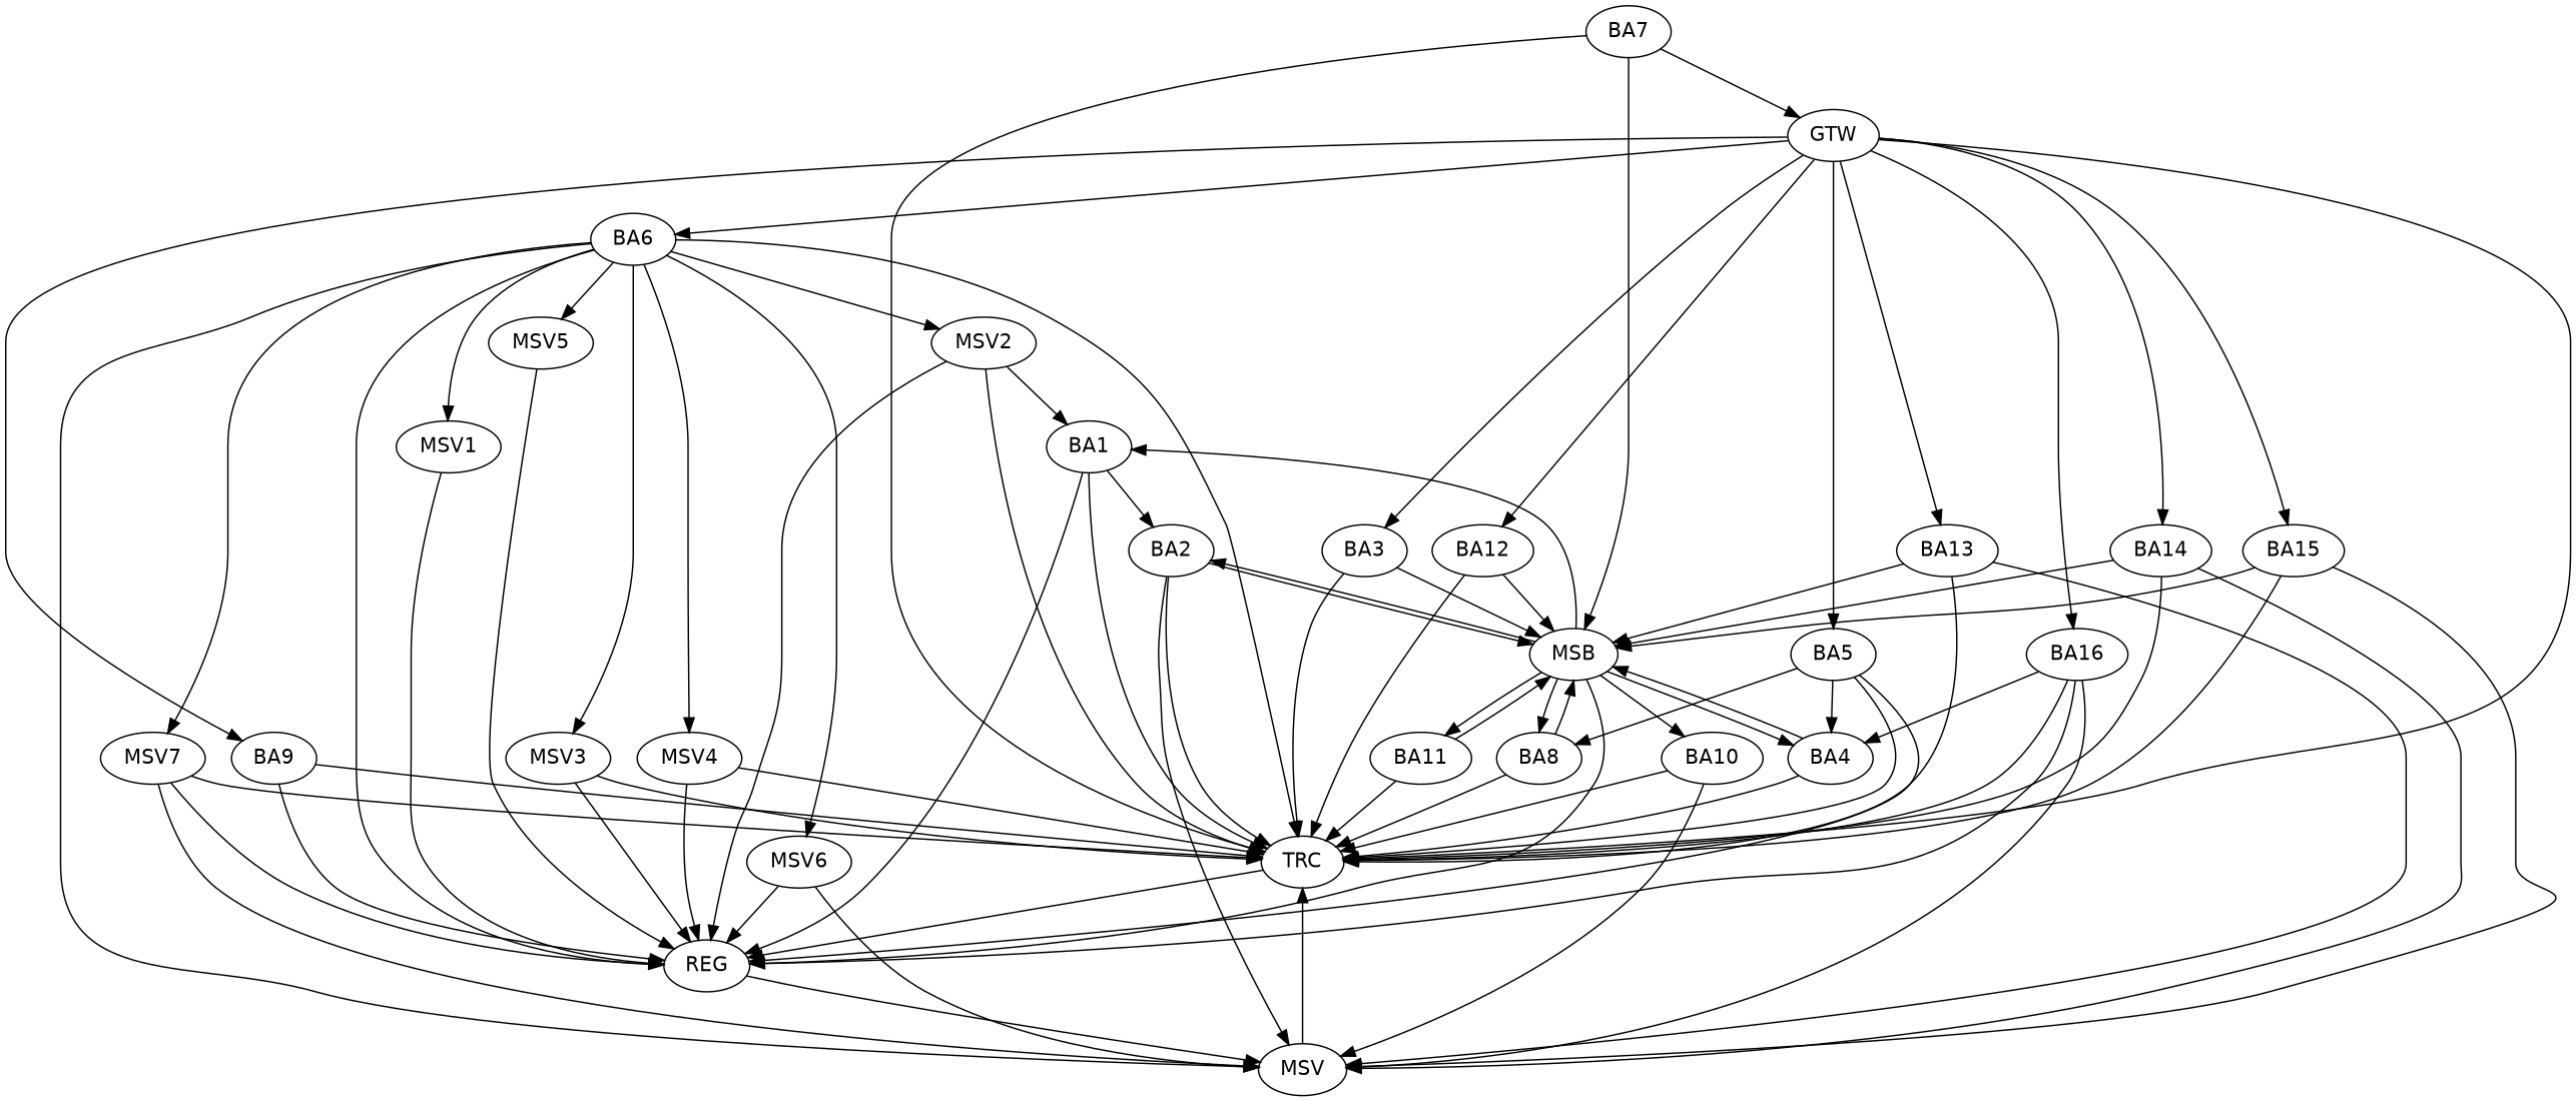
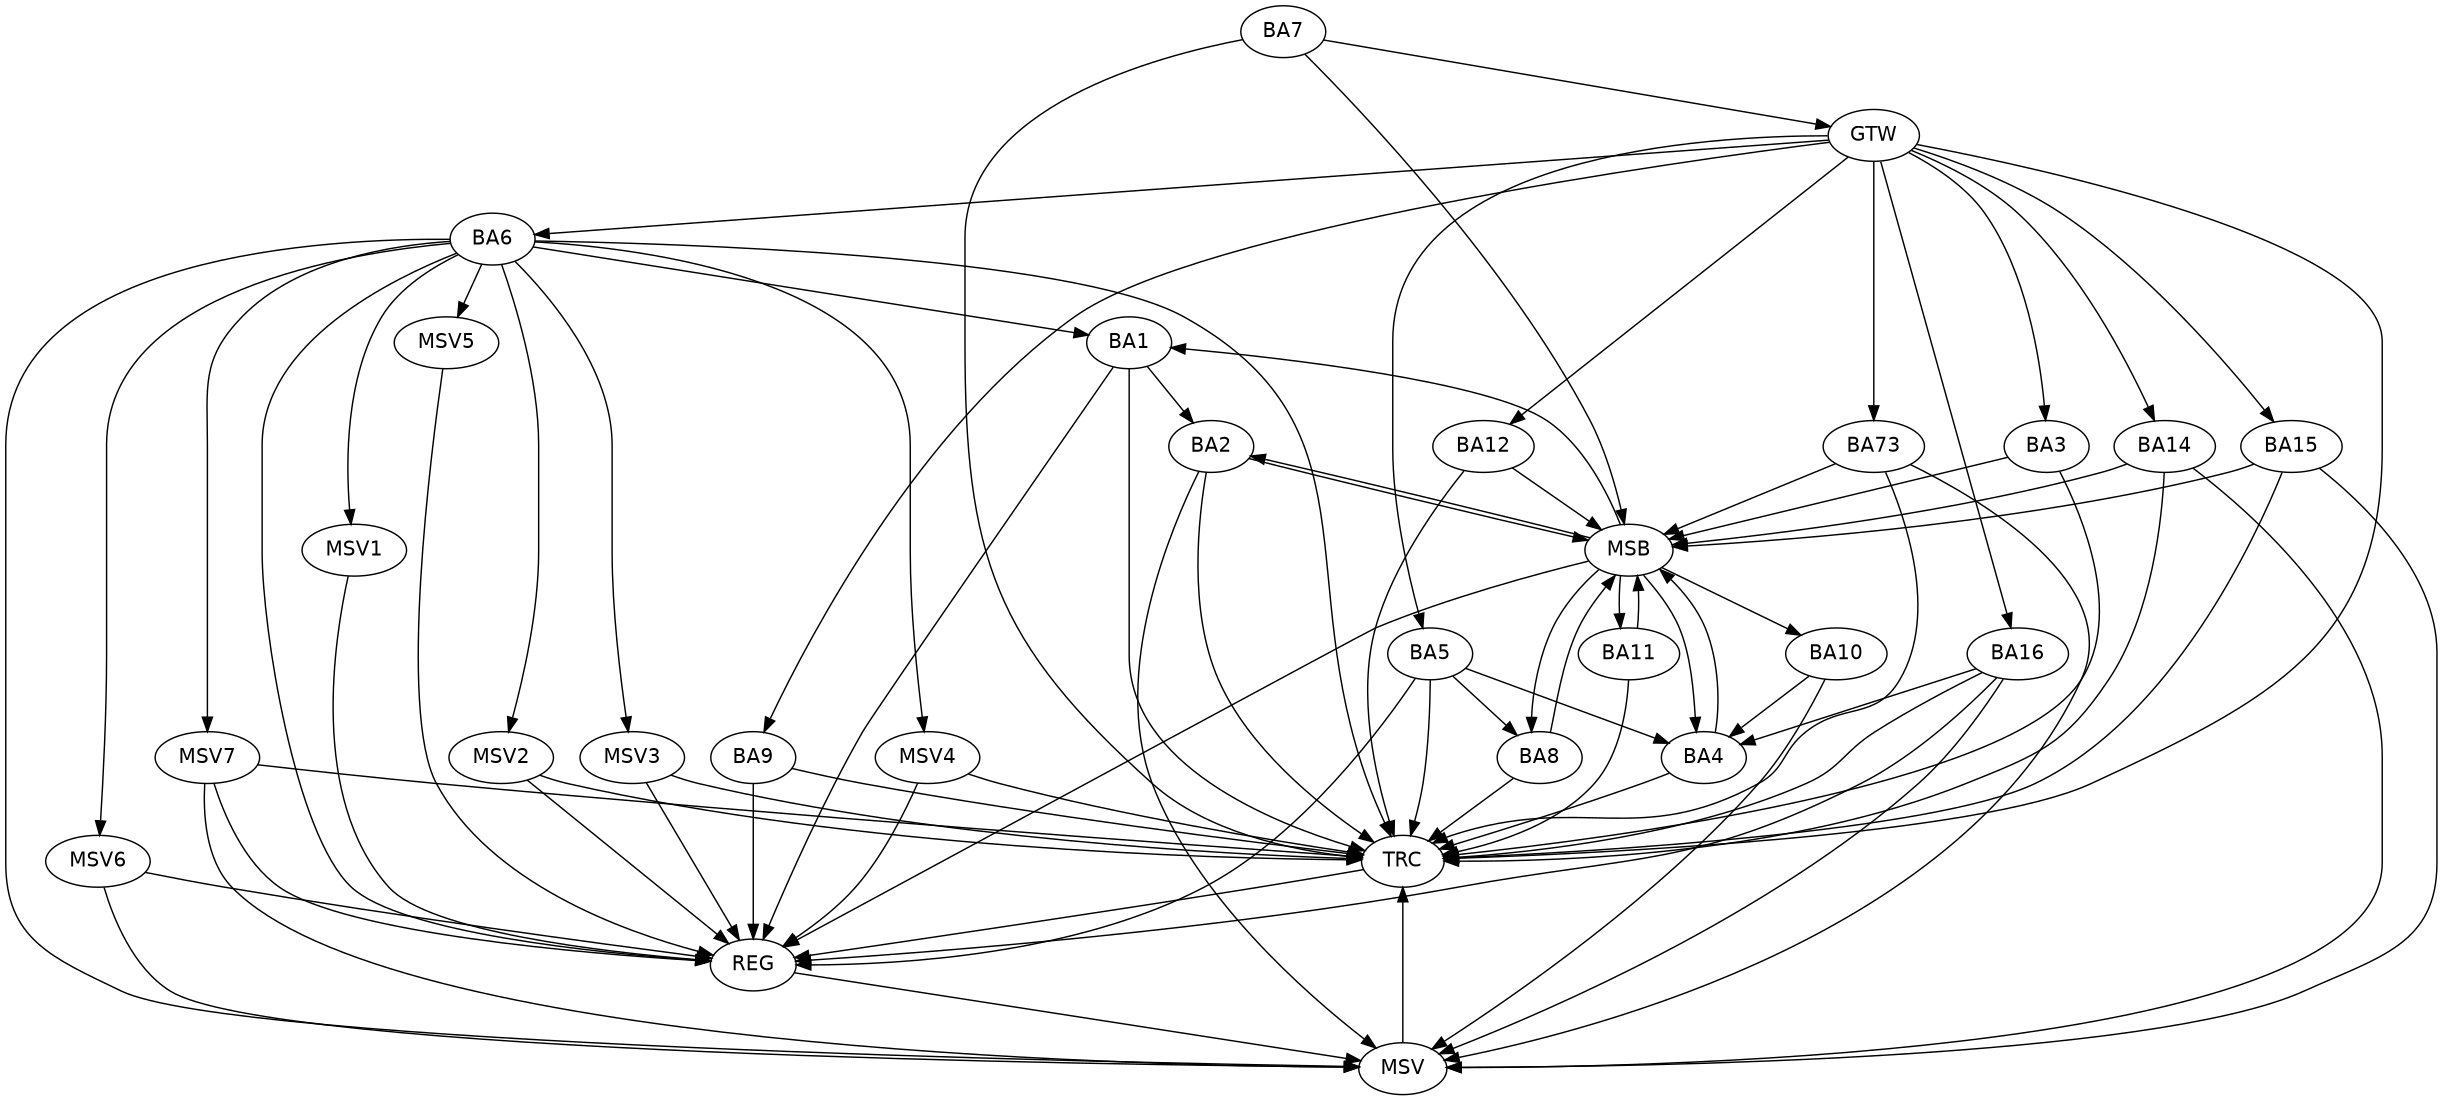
  strict digraph {
    fontname="DejaVu Sans"
    node [fontname="DejaVu Sans"]
    edge [fontname="DejaVu Sans"]
    n1 [label=BA1]
    n2 [label=BA2]
    n3 [label=REG]
    n4 [label=TRC]
    n5 [label=MSB]
    n6 [label=MSV]
    n7 [label=BA4]
    n8 [label=BA8]
    n9 [label=BA10]
    n10 [label=BA11]
    n11 [label=BA3]
    n12 [label=BA5]
    n13 [label=BA6]
    n14 [label=MSV1]
    n15 [label=MSV2]
    n16 [label=MSV3]
    n17 [label=MSV4]
    n18 [label=MSV5]
    n19 [label=MSV6]
    n20 [label=MSV7]
    n21 [label=BA7]
    n22 [label=GTW]
    n23 [label=BA9]
    n24 [label=BA12]
-   n25 [label=BA13]
+   n25 [label=BA73]
    n26 [label=BA14]
    n27 [label=BA15]
    n28 [label=BA16]
    n1 -> n2
    n1 -> n3
    n1 -> n4
    n2 -> n4
    n2 -> n5
    n2 -> n6
    n3 -> n6
    n4 -> n3
    n5 -> n1
    n5 -> n2
    n5 -> n3
    n5 -> n7
    n5 -> n8
    n5 -> n9
    n5 -> n10
    n6 -> n4
    n7 -> n4
    n7 -> n5
    n8 -> n4
    n8 -> n5
-   n9 -> n4
+   n9 -> n7
    n9 -> n6
    n10 -> n4
    n10 -> n5
    n11 -> n4
    n11 -> n5
    n12 -> n3
    n12 -> n4
    n12 -> n7
    n12 -> n8
-   n15 -> n1
+   n13 -> n1
    n13 -> n3
    n13 -> n4
    n13 -> n6
    n13 -> n14
    n13 -> n15
    n13 -> n16
    n13 -> n17
    n13 -> n18
    n13 -> n19
    n13 -> n20
    n14 -> n3
    n15 -> n3
    n15 -> n4
    n16 -> n3
    n16 -> n4
    n17 -> n3
    n17 -> n4
    n18 -> n3
    n19 -> n3
    n19 -> n6
    n20 -> n3
    n20 -> n4
    n20 -> n6
    n21 -> n4
    n21 -> n5
    n21 -> n22
    n22 -> n4
    n22 -> n11
    n22 -> n12
    n22 -> n13
    n22 -> n23
    n22 -> n24
    n22 -> n25
    n22 -> n26
    n22 -> n27
    n22 -> n28
    n23 -> n3
    n23 -> n4
    n24 -> n4
    n24 -> n5
    n25 -> n4
    n25 -> n5
    n25 -> n6
    n26 -> n4
    n26 -> n5
    n26 -> n6
    n27 -> n4
    n27 -> n5
    n27 -> n6
    n28 -> n3
    n28 -> n4
    n28 -> n6
    n28 -> n7
  }
